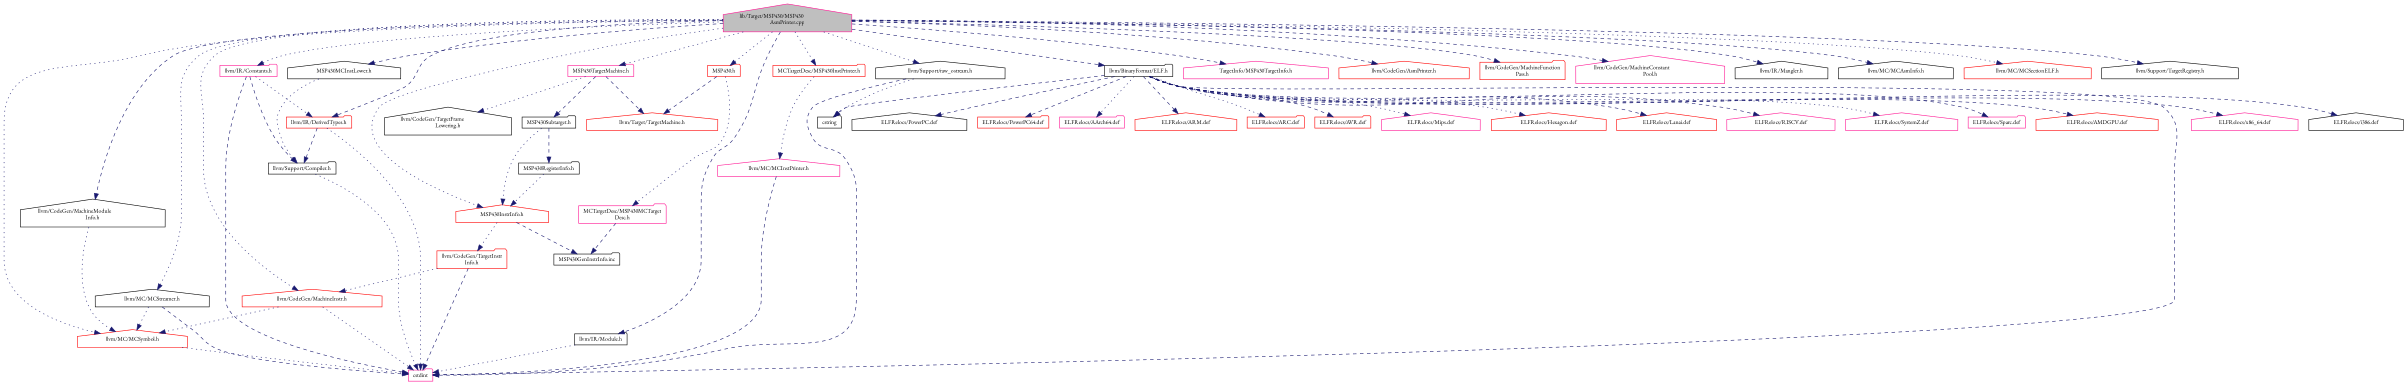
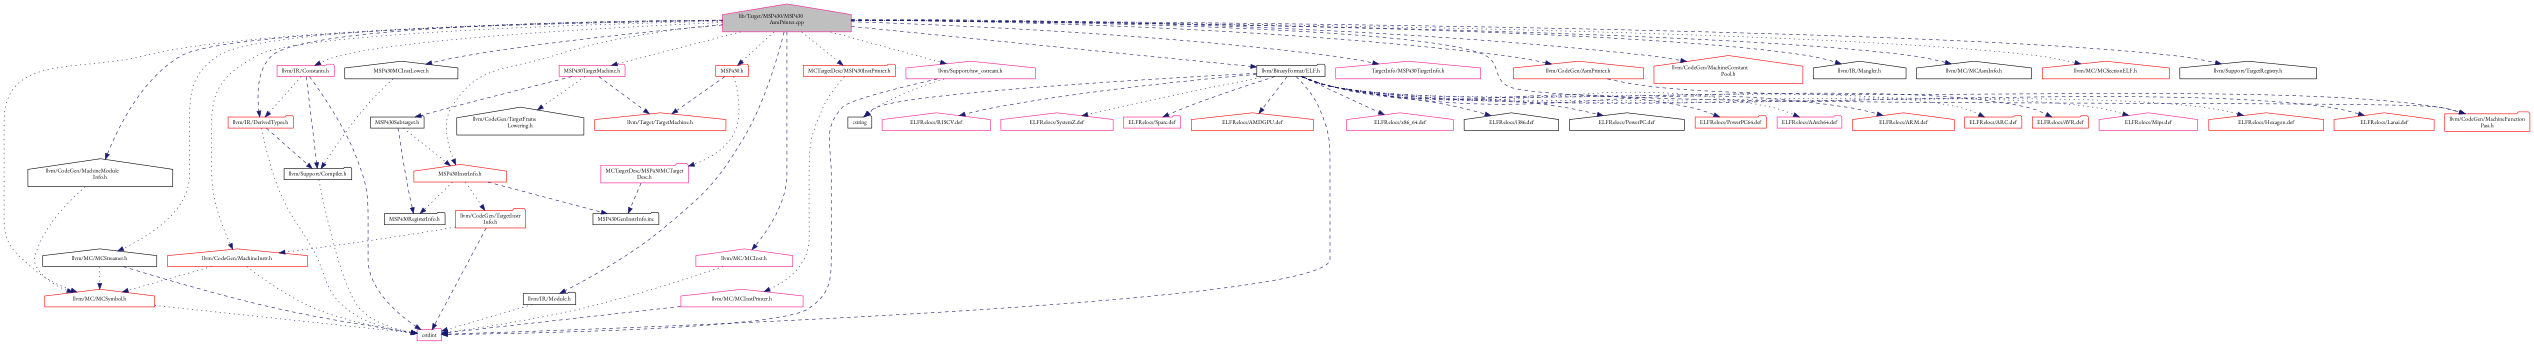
  digraph {
    fontname="EB Garamond"
    node [color=red fontname="EB Garamond" fontsize=10 shape=house]
    edge [color=midnightblue fontname="EB Garamond" fontsize=10 labelfontname=Helvetica labelfontsize=10 style=dashed]
    n1 [color=deeppink fillcolor=grey75 fontcolor=black height=0.2 label="lib/Target/MSP430/MSP430\lAsmPrinter.cpp" style=filled width=0.4]
    n2 [height=0.2 label="MCTargetDesc/MSP430InstPrinter.h" shape=folder width=0.4]
    n3 [height=0.2 label="MSP430.h" shape=folder width=0.4]
    n4 [height=0.2 label="MSP430InstrInfo.h" width=0.4]
    n5 [height=0.2 label="llvm/CodeGen/MachineInstr.h" width=0.4]
    n6 [height=0.2 label="llvm/MC/MCSymbol.h" width=0.4]
    n7 [color=black height=0.2 label="MSP430MCInstLower.h" width=0.4]
    n8 [color=deeppink height=0.2 label="MSP430TargetMachine.h" shape=folder width=0.4]
    n9 [color=deeppink height=0.2 label="TargetInfo/MSP430TargetInfo.h" width=0.4]
    n10 [color=black height=0.2 label="llvm/BinaryFormat/ELF.h" shape=folder width=0.4]
    n11 [height=0.2 label="llvm/CodeGen/AsmPrinter.h" width=0.4]
    n12 [height=0.2 label="llvm/CodeGen/MachineFunction\lPass.h" shape=folder width=0.4]
-   n13 [color=deeppink height=0.2 label="llvm/CodeGen/MachineConstant\lPool.h" width=0.4]
+   n13 [height=0.2 label="llvm/CodeGen/MachineConstant\lPool.h" width=0.4]
    n14 [color=black height=0.2 label="llvm/CodeGen/MachineModule\lInfo.h" width=0.4]
    n15 [color=deeppink height=0.2 label="llvm/IR/Constants.h" shape=folder width=0.4]
    n16 [height=0.2 label="llvm/IR/DerivedTypes.h" shape=folder width=0.4]
    n17 [color=black height=0.2 label="llvm/IR/Mangler.h" width=0.4]
    n18 [color=black height=0.2 label="llvm/IR/Module.h" shape=folder width=0.4]
    n19 [color=black height=0.2 label="llvm/MC/MCAsmInfo.h" width=0.4]
+   n20 [color=deeppink height=0.2 label="llvm/MC/MCInst.h" width=0.4]
    n21 [height=0.2 label="llvm/MC/MCSectionELF.h" width=0.4]
    n22 [color=black height=0.2 label="llvm/MC/MCStreamer.h" width=0.4]
    n23 [color=black height=0.2 label="llvm/Support/TargetRegistry.h" width=0.4]
-   n24 [color=black height=0.2 label="llvm/Support/raw_ostream.h" width=0.4]
+   n24 [color=deeppink height=0.2 label="llvm/Support/raw_ostream.h" width=0.4]
    n25 [color=deeppink height=0.2 label="llvm/MC/MCInstPrinter.h" width=0.4]
    n26 [color=deeppink height=0.2 label="MCTargetDesc/MSP430MCTarget\lDesc.h" shape=folder width=0.4]
    n27 [height=0.2 label="llvm/Target/TargetMachine.h" width=0.4]
    n28 [color=black height=0.2 label="MSP430GenInstrInfo.inc" shape=folder width=0.4]
    n29 [color=black height=0.2 label="MSP430RegisterInfo.h" shape=folder width=0.4]
    n30 [height=0.2 label="llvm/CodeGen/TargetInstr\lInfo.h" shape=folder width=0.4]
    n31 [color=deeppink height=0.2 label=cstdint shape=folder width=0.4]
    n32 [color=black height=0.2 label="llvm/Support/Compiler.h" shape=folder width=0.4]
    n33 [color=black height=0.2 label="MSP430Subtarget.h" shape=folder width=0.4]
    n34 [color=black height=0.2 label="llvm/CodeGen/TargetFrame\lLowering.h" width=0.4]
    n35 [color=black height=0.2 label=cstring shape=folder width=0.4]
    n36 [color=deeppink height=0.2 label="ELFRelocs/x86_64.def" width=0.4]
    n37 [color=black height=0.2 label="ELFRelocs/i386.def" width=0.4]
    n38 [color=black height=0.2 label="ELFRelocs/PowerPC.def" width=0.4]
    n39 [height=0.2 label="ELFRelocs/PowerPC64.def" shape=folder width=0.4]
    n40 [color=deeppink height=0.2 label="ELFRelocs/AArch64.def" shape=folder width=0.4]
    n41 [height=0.2 label="ELFRelocs/ARM.def" width=0.4]
    n42 [height=0.2 label="ELFRelocs/ARC.def" shape=folder width=0.4]
    n43 [height=0.2 label="ELFRelocs/AVR.def" shape=folder width=0.4]
    n44 [color=deeppink height=0.2 label="ELFRelocs/Mips.def" width=0.4]
    n45 [height=0.2 label="ELFRelocs/Hexagon.def" width=0.4]
    n46 [height=0.2 label="ELFRelocs/Lanai.def" width=0.4]
    n47 [color=deeppink height=0.2 label="ELFRelocs/RISCV.def" width=0.4]
    n48 [color=deeppink height=0.2 label="ELFRelocs/SystemZ.def" width=0.4]
    n49 [color=deeppink height=0.2 label="ELFRelocs/Sparc.def" shape=folder width=0.4]
    n50 [height=0.2 label="ELFRelocs/AMDGPU.def" width=0.4]
    n1 -> n2 [style=dotted]
    n1 -> n3 [style=dotted]
    n1 -> n4 [style=dotted]
    n1 -> n5 [style=dotted]
    n1 -> n6 [style=dotted]
    n1 -> n7
    n1 -> n8 [style=dotted]
    n1 -> n9
    n1 -> n10
    n1 -> n11
    n1 -> n12
    n1 -> n13
    n1 -> n14
    n1 -> n15 [style=dotted]
    n1 -> n16
    n1 -> n17
    n1 -> n18
    n1 -> n19
+   n1 -> n20
    n1 -> n21 [style=dotted]
    n1 -> n22 [style=dotted]
    n1 -> n23
    n1 -> n24 [style=dotted]
    n2 -> n25 [style=dotted]
    n3 -> n26 [style=dotted]
    n3 -> n27
    n4 -> n28
-   n29 -> n4 [style=dotted]
+   n4 -> n29 [style=dotted]
    n4 -> n30 [style=dotted]
    n5 -> n6 [style=dotted]
    n5 -> n31 [style=dotted]
    n6 -> n31 [style=dotted]
    n7 -> n32 [style=dotted]
    n8 -> n27
    n8 -> n33
    n8 -> n34 [style=dotted]
    n10 -> n31
    n10 -> n35
    n10 -> n36
    n10 -> n37
    n10 -> n38
    n10 -> n39
    n10 -> n40 [style=dotted]
    n10 -> n41
    n10 -> n42 [style=dotted]
    n10 -> n43
    n10 -> n44 [style=dotted]
    n10 -> n45 [style=dotted]
    n10 -> n46
    n10 -> n47
    n10 -> n48 [style=dotted]
    n10 -> n49
    n10 -> n50
+   n11 -> n12
    n14 -> n6 [style=dotted]
    n15 -> n16 [style=dotted]
    n15 -> n31
    n15 -> n32
    n16 -> n31 [style=dotted]
    n16 -> n32
    n18 -> n31 [style=dotted]
+   n20 -> n31 [style=dotted]
    n22 -> n6 [style=dotted]
    n22 -> n31
    n24 -> n31
    n24 -> n35 [style=dotted]
    n25 -> n31
    n26 -> n28
    n30 -> n5 [style=dotted]
    n30 -> n31
    n32 -> n31 [style=dotted]
    n33 -> n4 [style=dotted]
    n33 -> n29
  }
